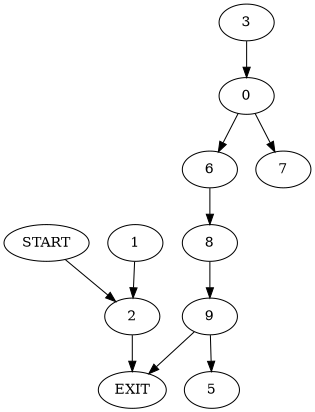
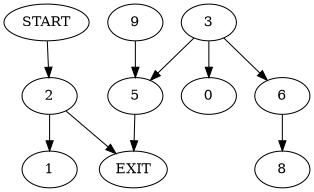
  digraph {
    n1 [label=START]
    2
    1
    n4 [label=EXIT]
    n5 [label=0]
    3
    5
    6
-   7
    8
    9
    n1 -> 2
    2 -> n4
-   1 -> 2
-   n5 -> 6
-   n5 -> 7
+   2 -> 1
+   3 -> 6
    3 -> n5
-   9 -> n4
+   3 -> 5
+   5 -> n4
    6 -> 8
-   8 -> 9
    9 -> 5
  }
